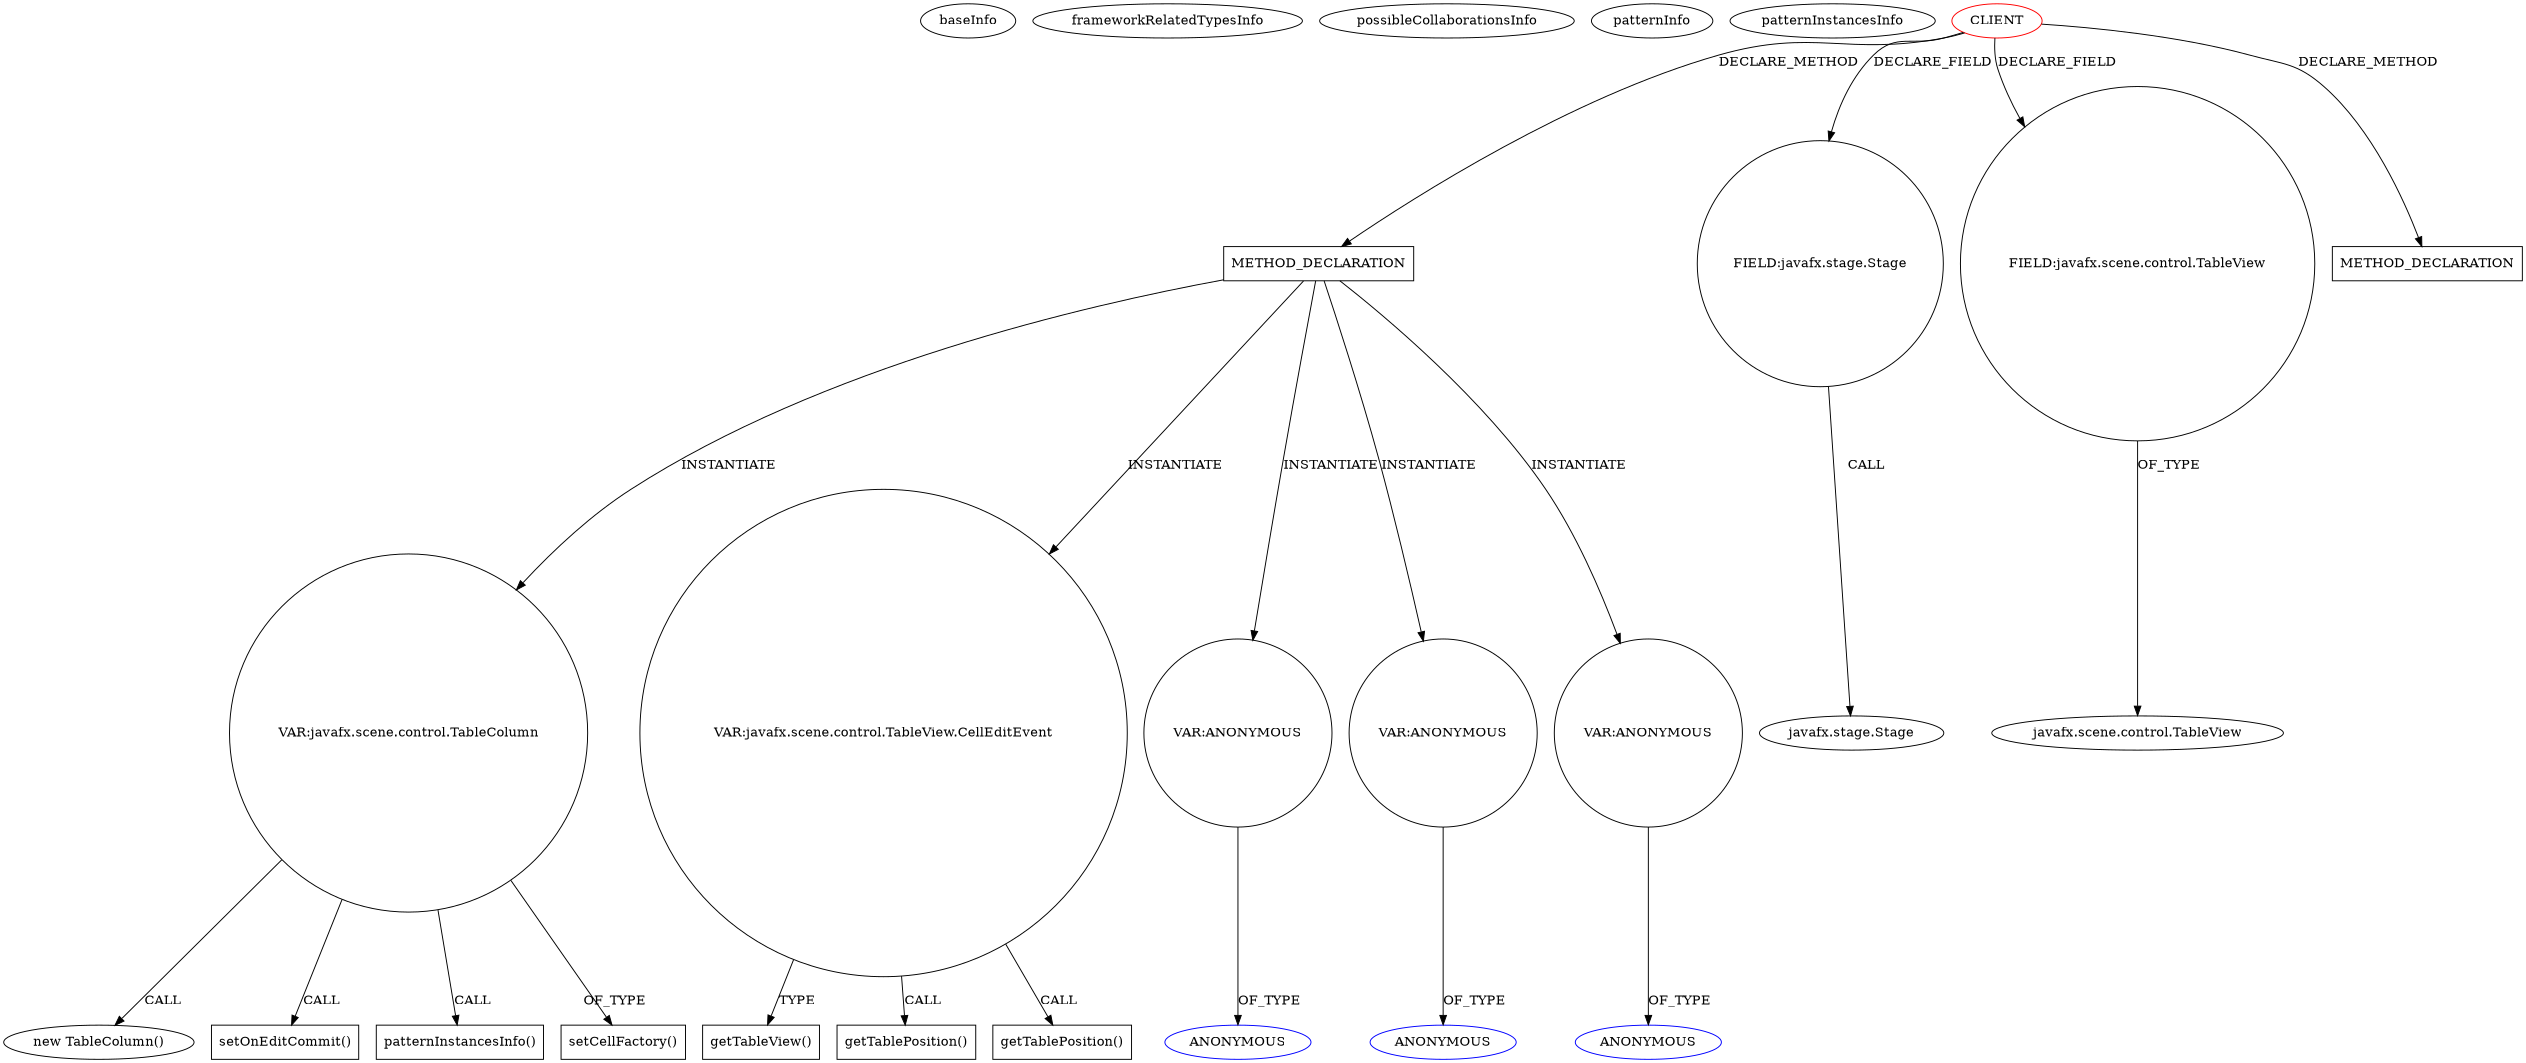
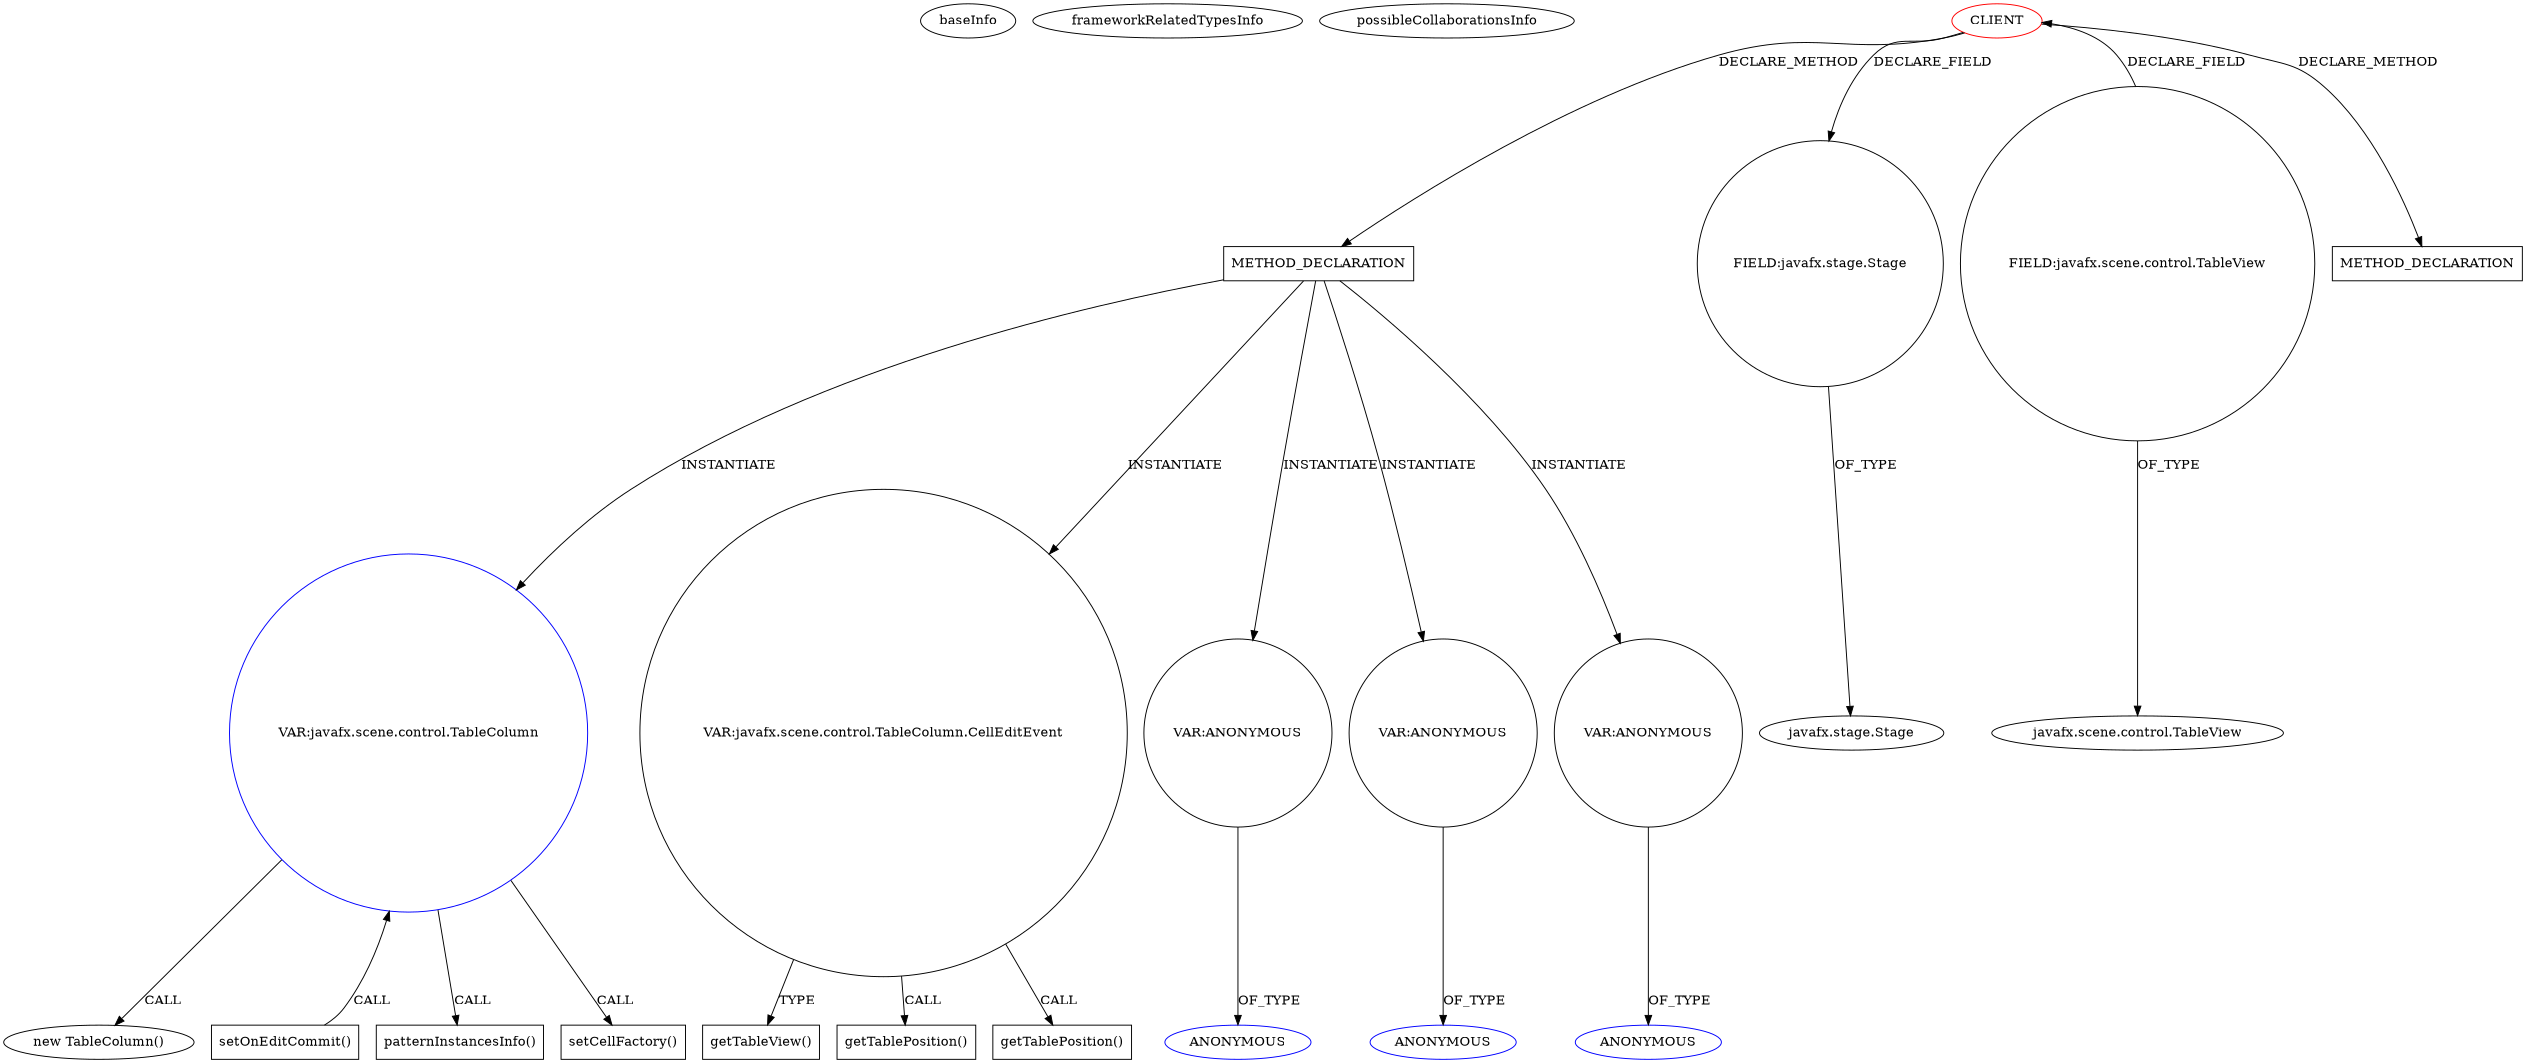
  digraph {
    node [isFrameworkType=false vertexType=INSIDE_CALL]
    baseInfo [category=pattern graphId=824 isAnonymous=false possibleRelation=false isFrameworkType="" vertexType=""]
    frameworkRelatedTypesInfo [isFrameworkType="" vertexType=""]
    possibleCollaborationsInfo [isFrameworkType="" vertexType=""]
-   patternInfo [frequency=2.0 patternRootClient=0 isFrameworkType="" vertexType=""]
-   patternInstancesInfo [0="svadlamudi-GaussJordanElimination~/svadlamudi-GaussJordanElimination/GaussJordanElimination-master/src/gauss/jordan/elimination/MatrixInterface.java~MatrixInterface~4379" 1="bianconejo-CEFX~/bianconejo-CEFX/CEFX-master/src/cefx/CEPrincipalController.java~CEPrincipalController~2114" isFrameworkType="" vertexType=""]
    n6 [label="new TableColumn()" vertexType=CONSTRUCTOR_CALL]
-   n7 [label="VAR:javafx.scene.control.TableColumn" shape=circle vertexType=VARIABLE_EXPRESION]
+   n7 [label="VAR:javafx.scene.control.TableColumn" shape=circle vertexType=VARIABLE_EXPRESION color=blue]
    n8 [label="setOnEditCommit()" shape=box]
    n9 [label="patternInstancesInfo()" shape=box]
    n10 [label="setCellFactory()" shape=box]
    n11 [label=METHOD_DECLARATION shape=box vertexType=CLIENT_METHOD_DECLARATION]
-   n12 [label="VAR:javafx.scene.control.TableView.CellEditEvent" shape=circle vertexType=VARIABLE_EXPRESION]
+   n12 [label="VAR:javafx.scene.control.TableColumn.CellEditEvent" shape=circle vertexType=VARIABLE_EXPRESION]
    n13 [label="VAR:ANONYMOUS" shape=circle vertexType=VARIABLE_EXPRESION]
    n14 [label="VAR:ANONYMOUS" shape=circle vertexType=VARIABLE_EXPRESION]
    n15 [label="VAR:ANONYMOUS" shape=circle vertexType=VARIABLE_EXPRESION]
    n16 [label="getTableView()" shape=box]
    n17 [label="getTablePosition()" shape=box]
    n18 [label="getTablePosition()" shape=box]
    n19 [color=blue label=ANONYMOUS vertexType=REFERENCE_ANONYMOUS_DECLARATION]
    n20 [color=blue label=ANONYMOUS vertexType=REFERENCE_ANONYMOUS_DECLARATION]
    n21 [color=blue label=ANONYMOUS vertexType=REFERENCE_ANONYMOUS_DECLARATION]
    n22 [color=red label=CLIENT vertexType=ROOT_CLIENT_CLASS_DECLARATION]
    n23 [label="FIELD:javafx.stage.Stage" shape=circle vertexType=FIELD_DECLARATION]
    n24 [label="FIELD:javafx.scene.control.TableView" shape=circle vertexType=FIELD_DECLARATION]
    n25 [label=METHOD_DECLARATION shape=box vertexType=CLIENT_METHOD_DECLARATION]
    n26 [label="javafx.stage.Stage" vertexType=FRAMEWORK_CLASS_TYPE]
    n27 [label="javafx.scene.control.TableView" vertexType=FRAMEWORK_CLASS_TYPE]
    n7 -> n6 [label=CALL]
-   n7 -> n8 [label=CALL]
+   n8 -> n7 [label=CALL]
    n7 -> n9 [label=CALL]
-   n7 -> n10 [label=OF_TYPE]
+   n7 -> n10 [label=CALL]
    n11 -> n7 [label=INSTANTIATE]
    n11 -> n12 [label=INSTANTIATE]
    n11 -> n13 [label=INSTANTIATE]
    n11 -> n14 [label=INSTANTIATE]
    n11 -> n15 [label=INSTANTIATE]
    n12 -> n16 [label=TYPE]
    n12 -> n17 [label=CALL]
    n12 -> n18 [label=CALL]
    n13 -> n19 [label=OF_TYPE]
    n14 -> n20 [label=OF_TYPE]
    n15 -> n21 [label=OF_TYPE]
    n22 -> n11 [label=DECLARE_METHOD]
    n22 -> n23 [label=DECLARE_FIELD]
-   n22 -> n24 [label=DECLARE_FIELD]
+   n24 -> n22 [label=DECLARE_FIELD]
    n22 -> n25 [label=DECLARE_METHOD]
-   n23 -> n26 [label=CALL]
+   n23 -> n26 [label=OF_TYPE]
    n24 -> n27 [label=OF_TYPE]
  }
